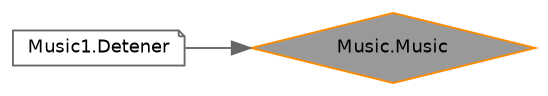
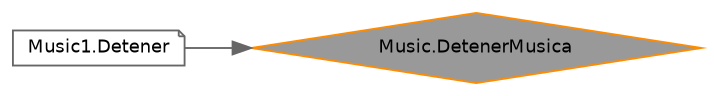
  digraph {
    rankdir=RL
    node [fontname=Helvetica fontsize=10 style=filled]
-   n1 [color=darkorange fillcolor=grey60 fontcolor=black height=0.2 label="Music.Music" shape=diamond width=0.4]
+   n1 [color=darkorange fillcolor=grey60 fontcolor=black height=0.2 label="Music.DetenerMusica" shape=diamond width=0.4]
    n2 [color=gray40 fillcolor=white height=0.2 label="Music1.Detener" shape=note width=0.4]
    n1 -> n2 [color=gray40 dir=back fontname=Helvetica fontsize=10 labelfontname=Helvetica labelfontsize=10 style=solid]
  }
